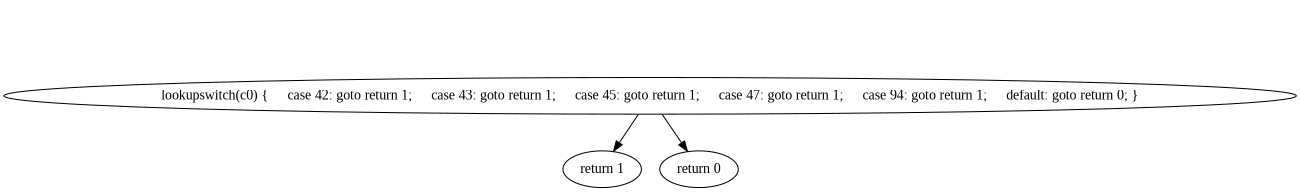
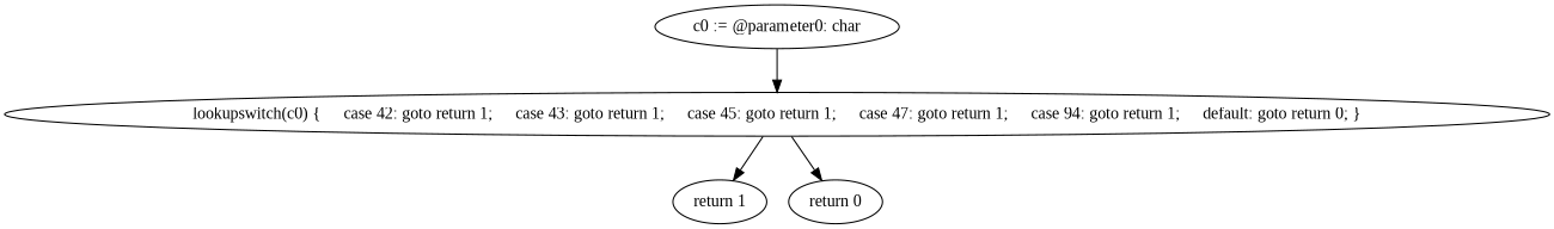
  digraph {
    fontname="Liberation Serif"
    node [fontname="Liberation Serif"]
    edge [fontname="Liberation Serif"]
+   "c0 := @parameter0: char"
    "lookupswitch(c0) {     case 42: goto return 1;     case 43: goto return 1;     case 45: goto return 1;     case 47: goto return 1;     case 94: goto return 1;     default: goto return 0; }"
    "return 1"
    "return 0"
+   "c0 := @parameter0: char" -> "lookupswitch(c0) {     case 42: goto return 1;     case 43: goto return 1;     case 45: goto return 1;     case 47: goto return 1;     case 94: goto return 1;     default: goto return 0; }"
    "lookupswitch(c0) {     case 42: goto return 1;     case 43: goto return 1;     case 45: goto return 1;     case 47: goto return 1;     case 94: goto return 1;     default: goto return 0; }" -> "return 1"
    "lookupswitch(c0) {     case 42: goto return 1;     case 43: goto return 1;     case 45: goto return 1;     case 47: goto return 1;     case 94: goto return 1;     default: goto return 0; }" -> "return 0"
  }
